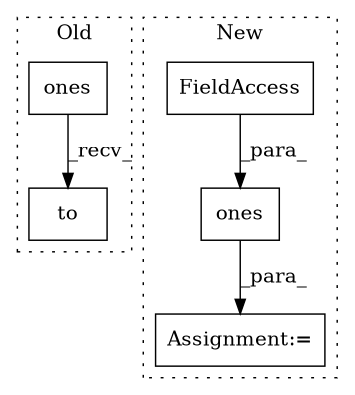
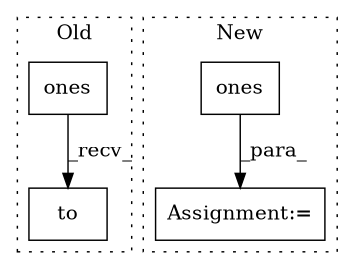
  digraph {
    node [a=32 l="5,1" shape=box]
    n1 [l="3,1" label=to s="7298,7313"]
    n2 [label=ones s="7259,7296"]
    n3 [label=ones s="7281,7319"]
    n4 [a=7 l=1 label="Assignment:=" s=7274]
-   n5 [a=22 l=13 label=FieldAccess s=7301]
    subgraph cluster_1 {
      label=Old
      style=dotted
      n1
      n2
    }
    subgraph cluster_2 {
      label=New
      style=dotted
      n3
      n4
-     n5
    }
    n2 -> n1 [label=_recv_]
    n3 -> n4 [label=_para_]
-   n5 -> n3 [label=_para_]
  }
